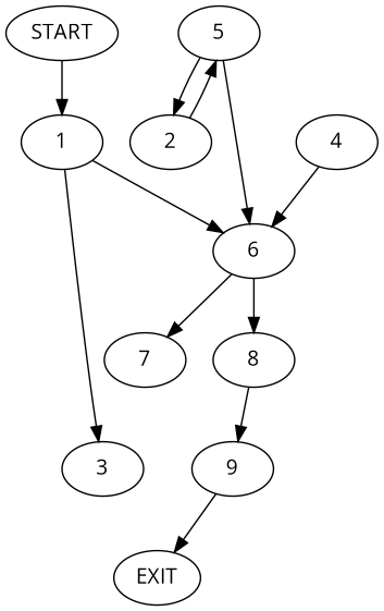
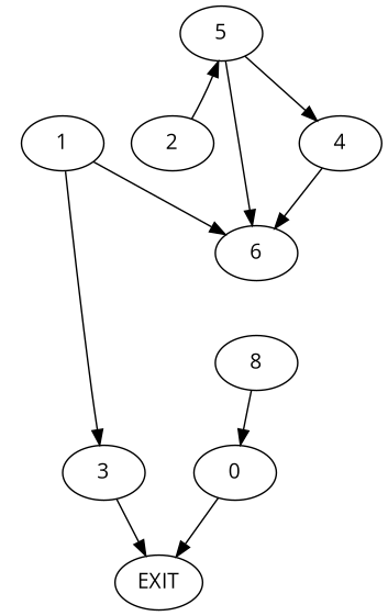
  digraph {
    fontname="Open Sans"
    node [fontname="Open Sans"]
    edge [fontname="Open Sans"]
-   n1 [label=START]
    1
    3
    6
    n5 [label=EXIT]
    2
    5
    4
-   7
    8
-   9
-   n1 -> 1
+   9 [label=0]
    1 -> 3
    1 -> 6
-   6 -> 7
-   6 -> 8
+   3 -> n5
    2 -> 5
    5 -> 6
-   5 -> 2
+   5 -> 4
    4 -> 6
    8 -> 9
    9 -> n5
  }
